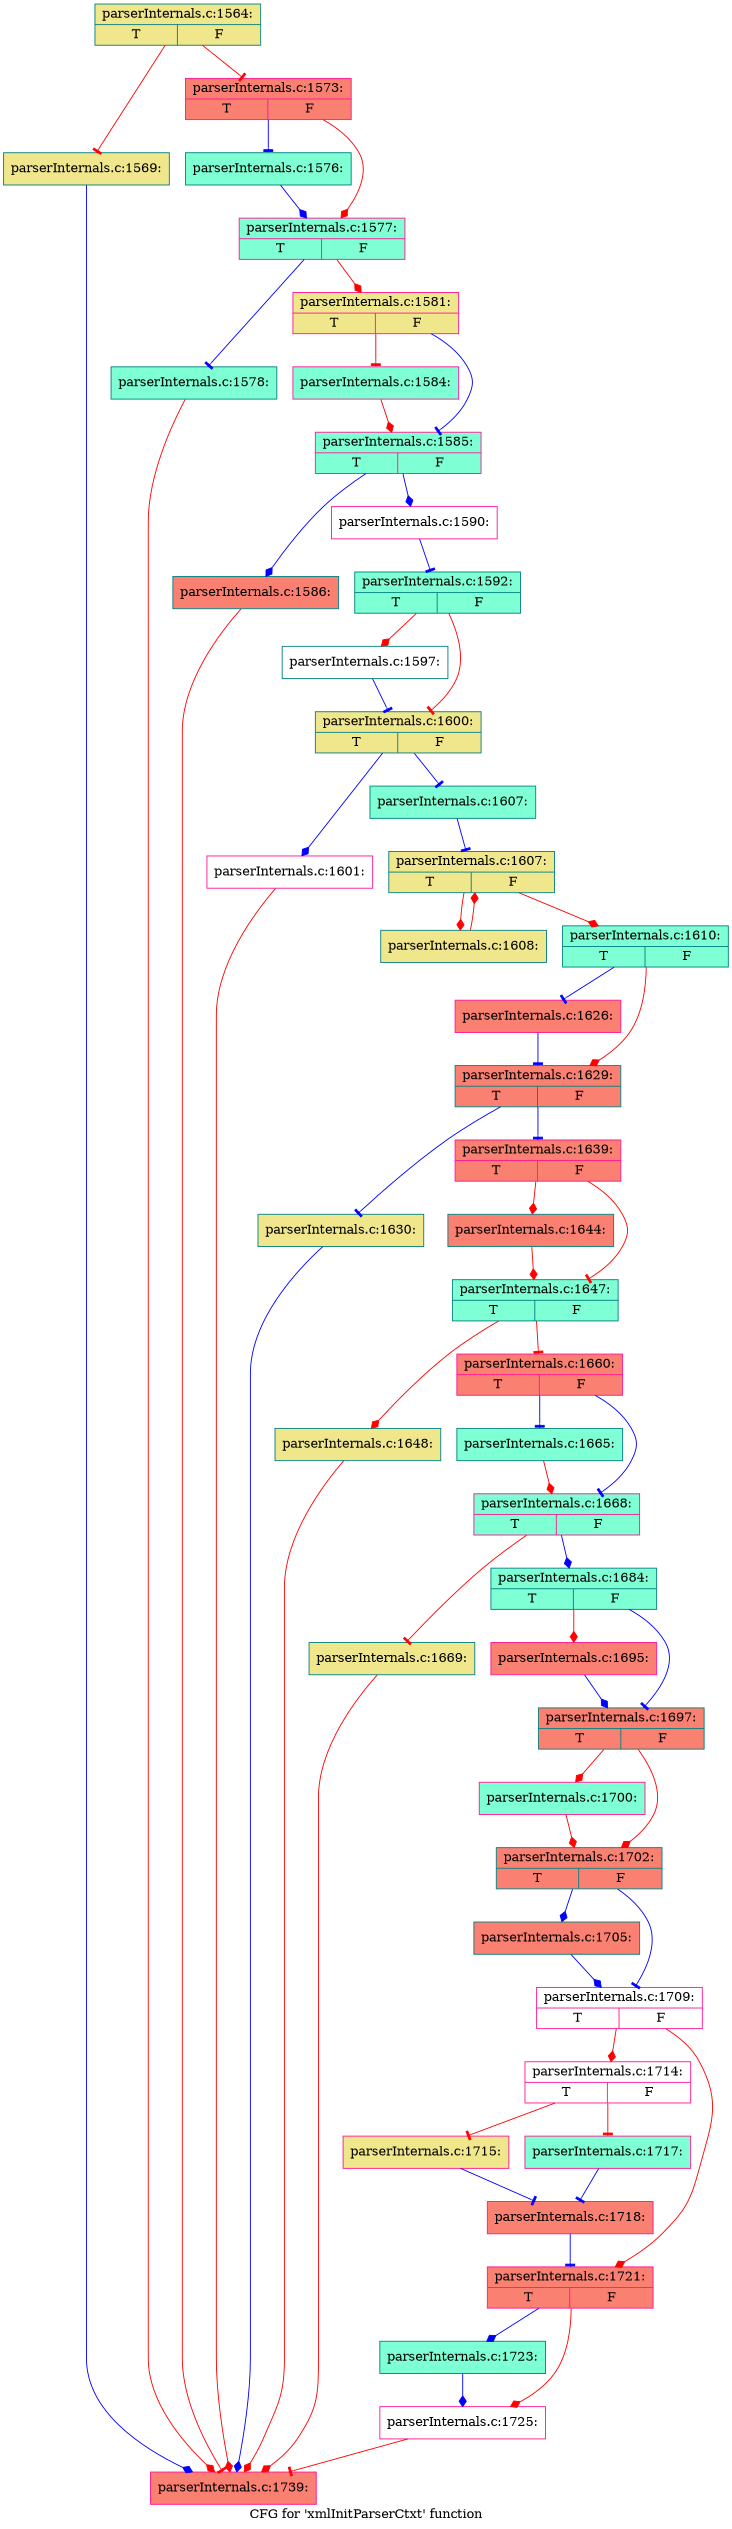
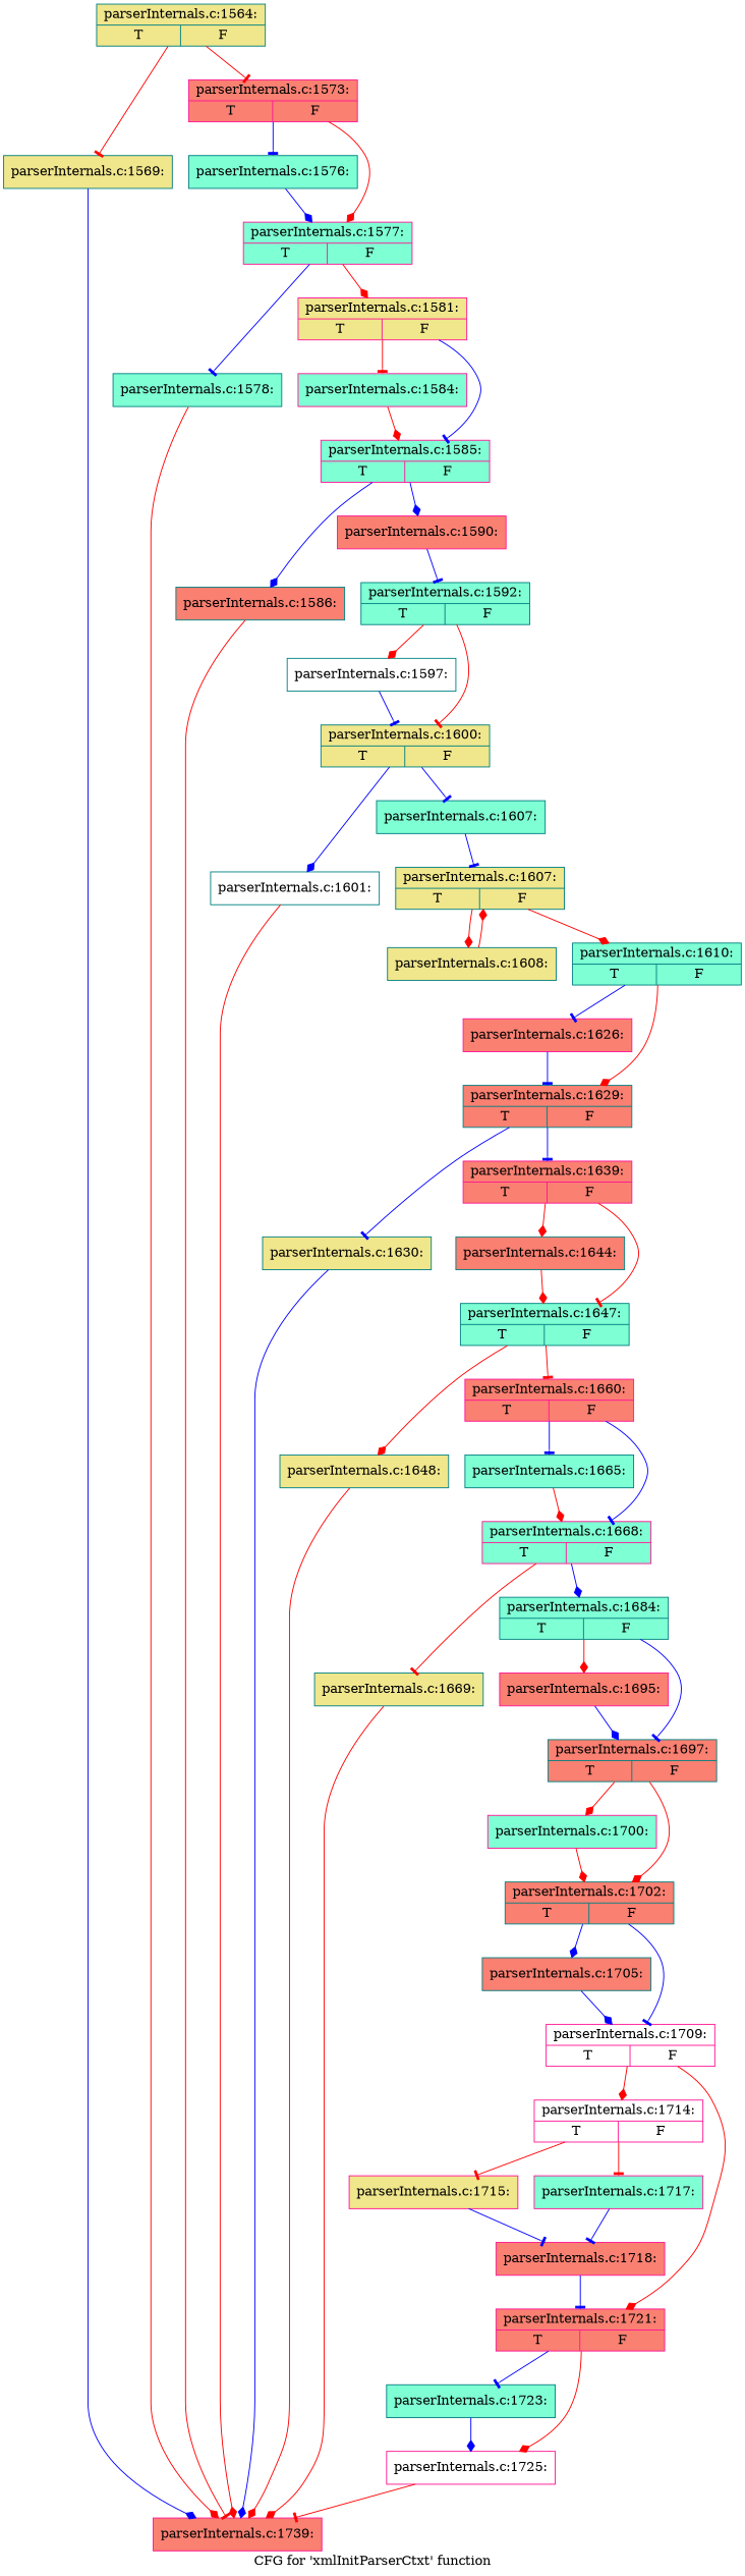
  digraph {
    fontname="DejaVu Serif"
    label="CFG for 'xmlInitParserCtxt' function"
    node [color=teal fillcolor=salmon fontname="DejaVu Serif" shape=record style=filled]
    edge [arrowhead=diamond color=red fontname="DejaVu Serif"]
    n1 [fillcolor=khaki label="{parserInternals.c:1564:|{<s0>T|<s1>F}}"]
    n2 [fillcolor=khaki label="{parserInternals.c:1569:}"]
    n3 [color=deeppink label="{parserInternals.c:1573:|{<s0>T|<s1>F}}"]
    n4 [color=deeppink label="{parserInternals.c:1739:}"]
    n5 [fillcolor=aquamarine label="{parserInternals.c:1576:}"]
    n6 [color=deeppink fillcolor=aquamarine label="{parserInternals.c:1577:|{<s0>T|<s1>F}}"]
    n7 [fillcolor=aquamarine label="{parserInternals.c:1578:}"]
    n8 [color=deeppink fillcolor=khaki label="{parserInternals.c:1581:|{<s0>T|<s1>F}}"]
    n9 [color=deeppink fillcolor=aquamarine label="{parserInternals.c:1584:}"]
    n10 [color=deeppink fillcolor=aquamarine label="{parserInternals.c:1585:|{<s0>T|<s1>F}}"]
    n11 [label="{parserInternals.c:1586:}"]
-   n12 [color=deeppink fillcolor=white label="{parserInternals.c:1590:}"]
+   n12 [color=deeppink label="{parserInternals.c:1590:}"]
    n13 [fillcolor=aquamarine label="{parserInternals.c:1592:|{<s0>T|<s1>F}}"]
    n14 [fillcolor=white label="{parserInternals.c:1597:}"]
    n15 [fillcolor=khaki label="{parserInternals.c:1600:|{<s0>T|<s1>F}}"]
-   n16 [color=deeppink fillcolor=white label="{parserInternals.c:1601:}"]
+   n16 [fillcolor=white label="{parserInternals.c:1601:}"]
    n17 [fillcolor=aquamarine label="{parserInternals.c:1607:}"]
    n18 [fillcolor=khaki label="{parserInternals.c:1607:|{<s0>T|<s1>F}}"]
    n19 [fillcolor=khaki label="{parserInternals.c:1608:}"]
    n20 [fillcolor=aquamarine label="{parserInternals.c:1610:|{<s0>T|<s1>F}}"]
    n21 [color=deeppink label="{parserInternals.c:1626:}"]
    n22 [label="{parserInternals.c:1629:|{<s0>T|<s1>F}}"]
    n23 [fillcolor=khaki label="{parserInternals.c:1630:}"]
    n24 [color=deeppink label="{parserInternals.c:1639:|{<s0>T|<s1>F}}"]
    n25 [label="{parserInternals.c:1644:}"]
    n26 [fillcolor=aquamarine label="{parserInternals.c:1647:|{<s0>T|<s1>F}}"]
    n27 [fillcolor=khaki label="{parserInternals.c:1648:}"]
    n28 [color=deeppink label="{parserInternals.c:1660:|{<s0>T|<s1>F}}"]
    n29 [fillcolor=aquamarine label="{parserInternals.c:1665:}"]
    n30 [color=deeppink fillcolor=aquamarine label="{parserInternals.c:1668:|{<s0>T|<s1>F}}"]
    n31 [fillcolor=khaki label="{parserInternals.c:1669:}"]
    n32 [fillcolor=aquamarine label="{parserInternals.c:1684:|{<s0>T|<s1>F}}"]
    n33 [color=deeppink label="{parserInternals.c:1695:}"]
    n34 [label="{parserInternals.c:1697:|{<s0>T|<s1>F}}"]
    n35 [color=deeppink fillcolor=aquamarine label="{parserInternals.c:1700:}"]
    n36 [label="{parserInternals.c:1702:|{<s0>T|<s1>F}}"]
    n37 [label="{parserInternals.c:1705:}"]
    n38 [color=deeppink fillcolor=white label="{parserInternals.c:1709:|{<s0>T|<s1>F}}"]
    n39 [color=deeppink fillcolor=white label="{parserInternals.c:1714:|{<s0>T|<s1>F}}"]
    n40 [color=deeppink label="{parserInternals.c:1721:|{<s0>T|<s1>F}}"]
    n41 [color=deeppink fillcolor=khaki label="{parserInternals.c:1715:}"]
    n42 [color=deeppink fillcolor=aquamarine label="{parserInternals.c:1717:}"]
    n43 [fillcolor=aquamarine label="{parserInternals.c:1723:}"]
    n44 [color=deeppink fillcolor=white label="{parserInternals.c:1725:}"]
    n45 [color=deeppink label="{parserInternals.c:1718:}"]
    n1 -> n2 [arrowhead=tee]
    n1 -> n3 [arrowhead=tee]
    n2 -> n4 [color=blue]
    n3 -> n5 [arrowhead=tee color=blue]
    n3 -> n6
    n5 -> n6 [color=blue]
    n6 -> n7 [arrowhead=tee color=blue]
    n6 -> n8
    n7 -> n4
    n8 -> n9 [arrowhead=tee]
    n8 -> n10 [arrowhead=tee color=blue]
    n9 -> n10
    n10 -> n11 [color=blue]
    n10 -> n12 [color=blue]
    n11 -> n4 [arrowhead=tee]
    n12 -> n13 [arrowhead=tee color=blue]
    n13 -> n14
    n13 -> n15 [arrowhead=tee]
    n14 -> n15 [arrowhead=tee color=blue]
    n15 -> n16 [color=blue]
    n15 -> n17 [arrowhead=tee color=blue]
    n16 -> n4
    n17 -> n18 [arrowhead=tee color=blue]
    n18 -> n19
    n18 -> n20
    n19 -> n18
    n20 -> n21 [arrowhead=tee color=blue]
    n20 -> n22
    n21 -> n22 [arrowhead=tee color=blue]
    n22 -> n23 [arrowhead=tee color=blue]
    n22 -> n24 [arrowhead=tee color=blue]
    n23 -> n4 [color=blue]
    n24 -> n25
    n24 -> n26 [arrowhead=tee]
    n25 -> n26
    n26 -> n27
    n26 -> n28 [arrowhead=tee]
    n27 -> n4
    n28 -> n29 [arrowhead=tee color=blue]
    n28 -> n30 [arrowhead=tee color=blue]
    n29 -> n30
    n30 -> n31 [arrowhead=tee]
    n30 -> n32 [color=blue]
    n31 -> n4
    n32 -> n33
    n32 -> n34 [arrowhead=tee color=blue]
    n33 -> n34 [color=blue]
    n34 -> n35
    n34 -> n36
    n35 -> n36
    n36 -> n37 [color=blue]
    n36 -> n38 [arrowhead=tee color=blue]
    n37 -> n38 [color=blue]
    n38 -> n39
    n38 -> n40
    n39 -> n41 [arrowhead=tee]
    n39 -> n42 [arrowhead=tee]
-   n40 -> n43 [color=blue]
+   n40 -> n43 [arrowhead=tee color=blue]
    n40 -> n44
    n41 -> n45 [arrowhead=tee color=blue]
    n42 -> n45 [arrowhead=tee color=blue]
    n43 -> n44 [color=blue]
    n44 -> n4 [arrowhead=tee]
    n45 -> n40 [arrowhead=tee color=blue]
  }
